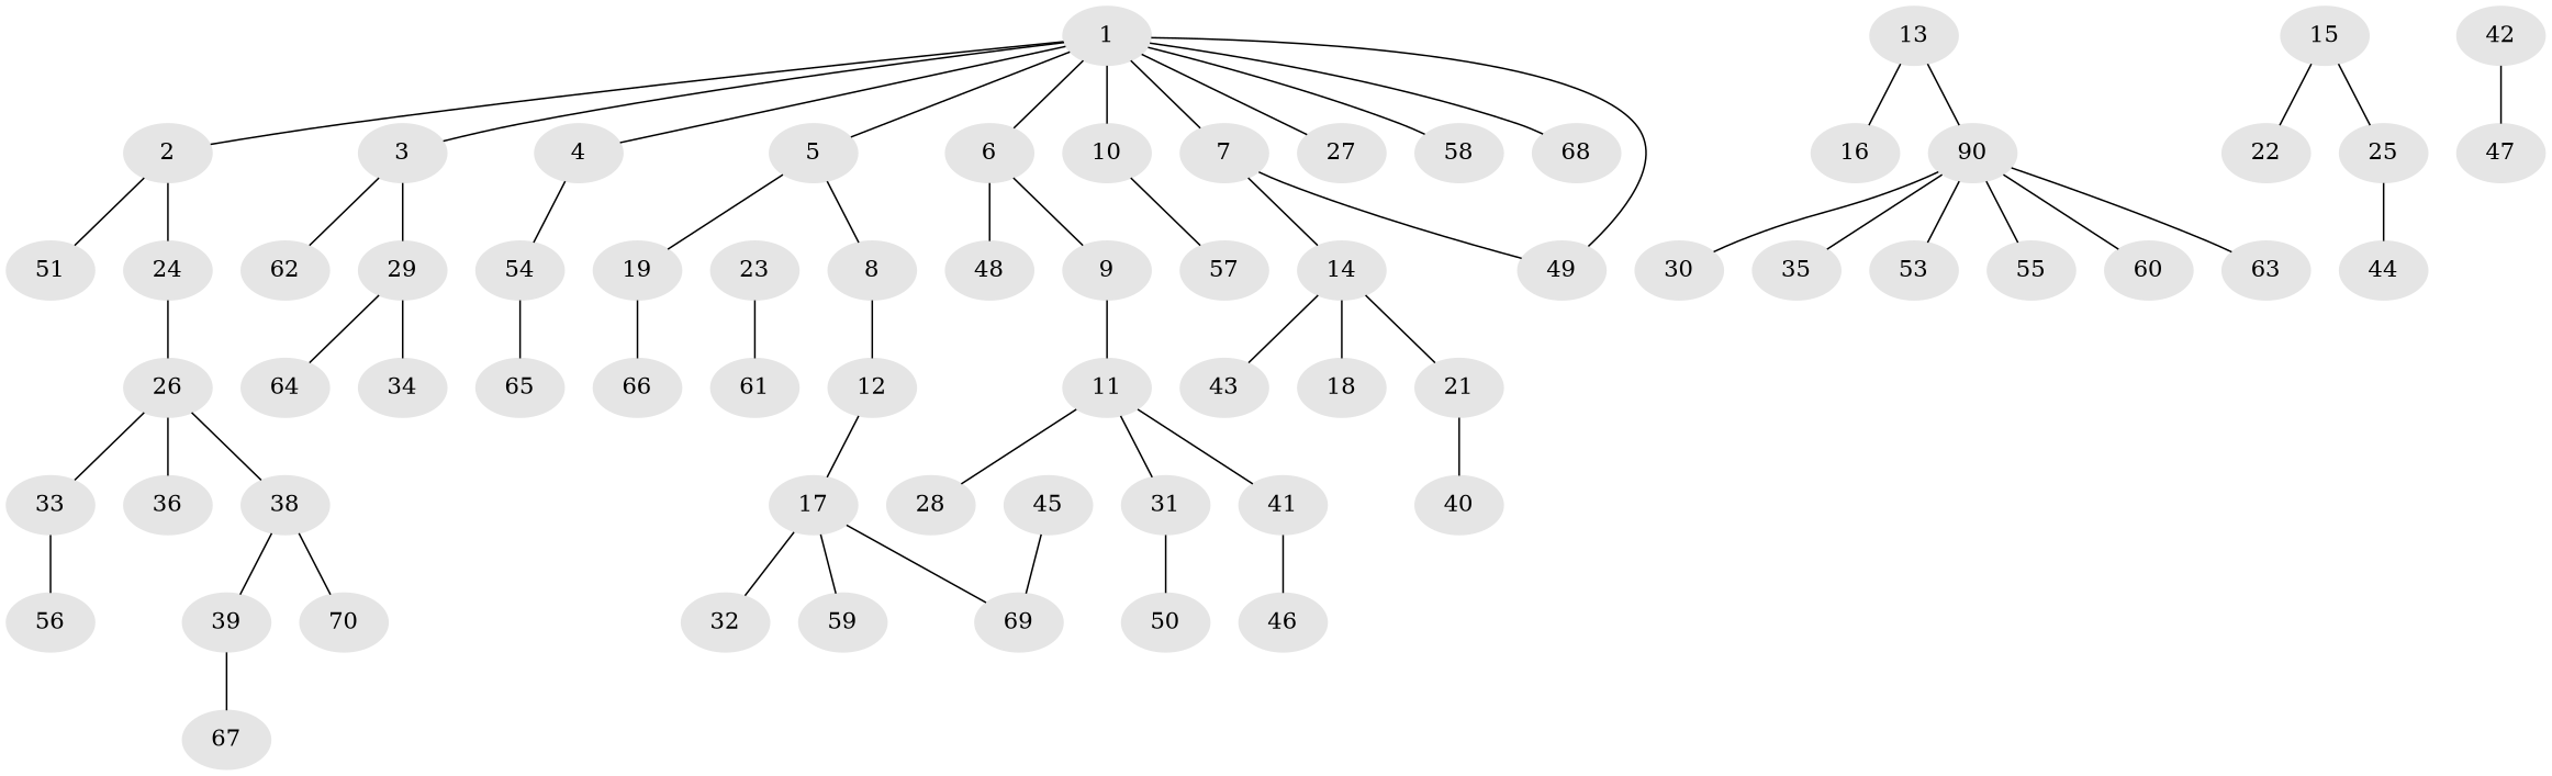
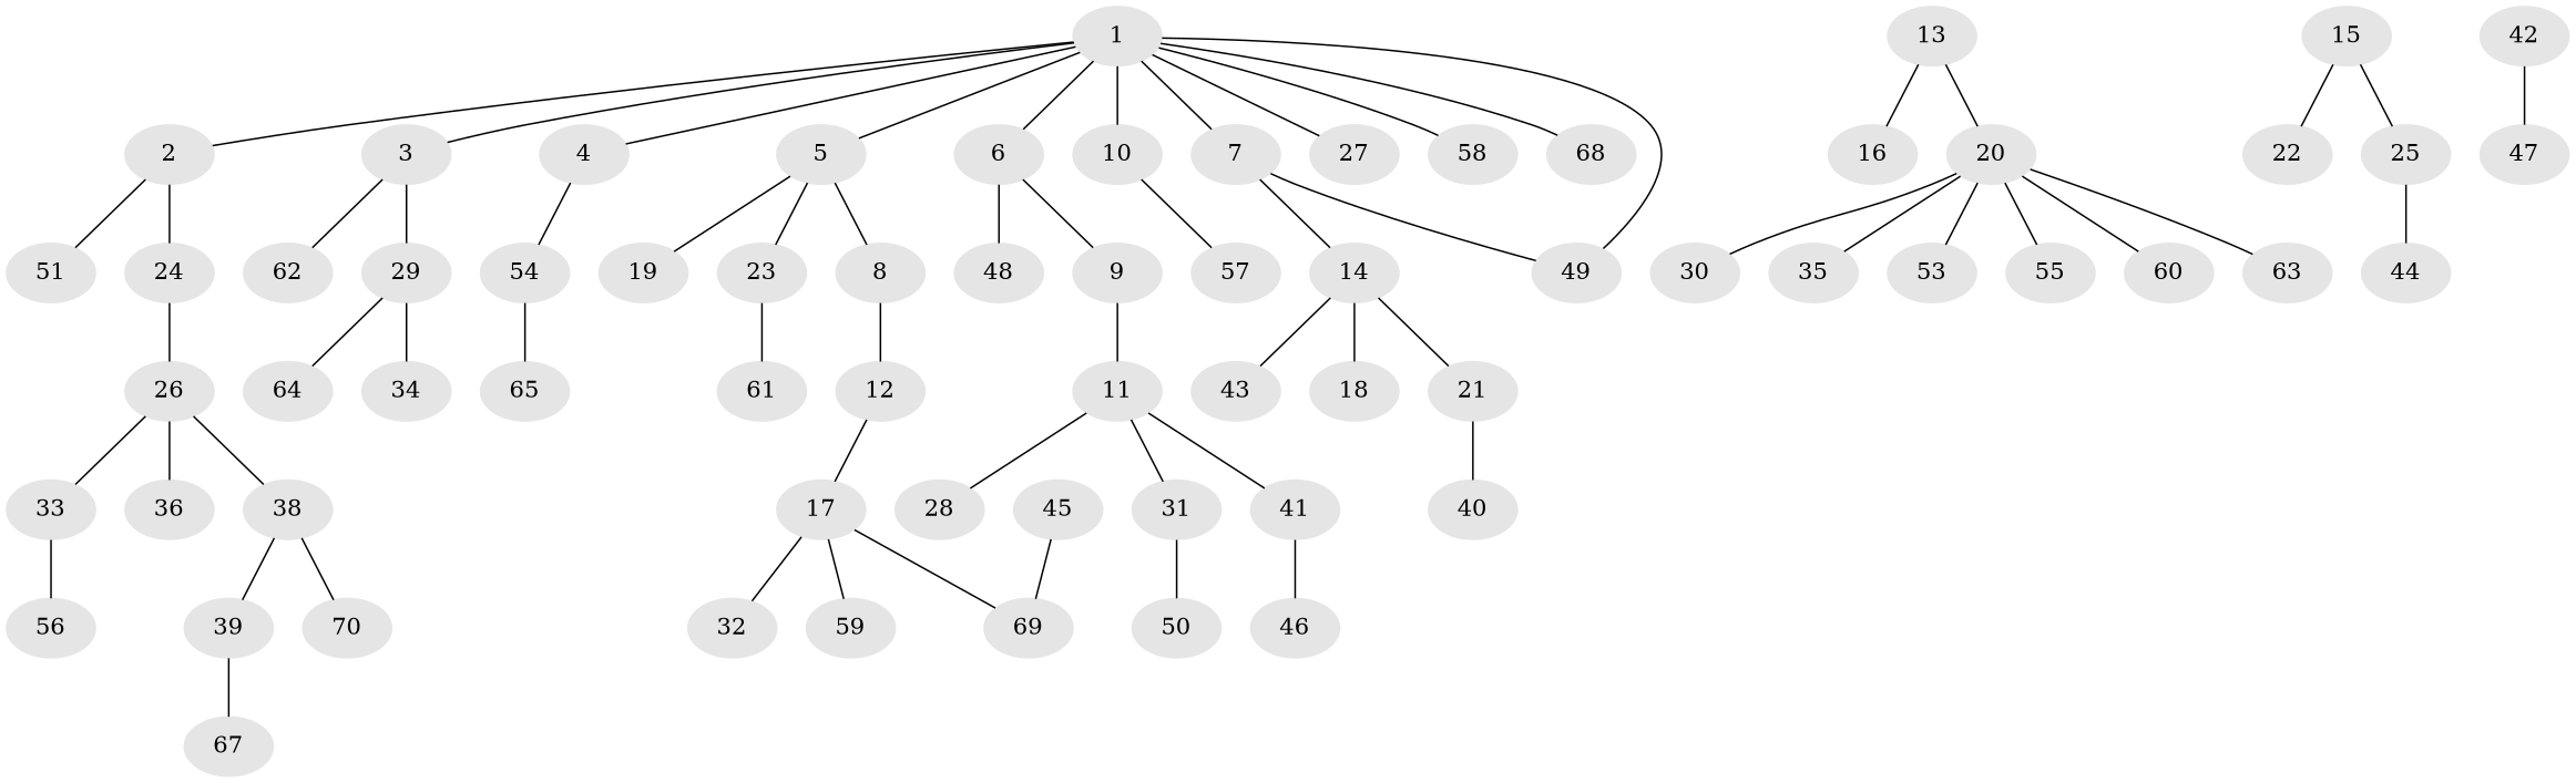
  graph {
    node [color=gray90 style=filled]
    1
    2
    3
    4
    5
    6
    7
    10
    27
    58
    68
    49
    24
    51
    29
    62
    54
    8
    19
    23
    9
    48
    14
    57
    13
    16
-   20 [label=90]
+   20
    26
    15
    22
    25
    34
    64
    65
    12
-   66
    61
    11
    18
    21
    43
    17
    28
    31
    41
    50
    46
    32
    59
    69
    30
    35
    53
    55
    60
    63
    40
    44
    45
    33
    36
    38
    56
    39
    70
    67
    42
    47
    1 -- 2
    1 -- 3
    1 -- 4
    1 -- 5
    1 -- 6
    1 -- 7
    1 -- 10
    1 -- 27
    1 -- 58
    1 -- 68
    1 -- 49
    2 -- 24
    2 -- 51
    3 -- 29
    3 -- 62
    4 -- 54
    5 -- 8
    5 -- 19
+   5 -- 23
    6 -- 9
    6 -- 48
    7 -- 49
    7 -- 14
    10 -- 57
    24 -- 26
    29 -- 34
    29 -- 64
    54 -- 65
    8 -- 12
-   19 -- 66
    23 -- 61
    9 -- 11
    14 -- 18
    14 -- 21
    14 -- 43
    13 -- 16
    13 -- 20
    20 -- 30
    20 -- 35
    20 -- 53
    20 -- 55
    20 -- 60
    20 -- 63
    26 -- 33
    26 -- 36
    26 -- 38
    15 -- 22
    15 -- 25
    25 -- 44
    12 -- 17
    11 -- 28
    11 -- 31
    11 -- 41
    21 -- 40
    17 -- 32
    17 -- 59
    17 -- 69
    31 -- 50
    41 -- 46
    45 -- 69
    33 -- 56
    38 -- 39
    38 -- 70
    39 -- 67
    42 -- 47
  }
